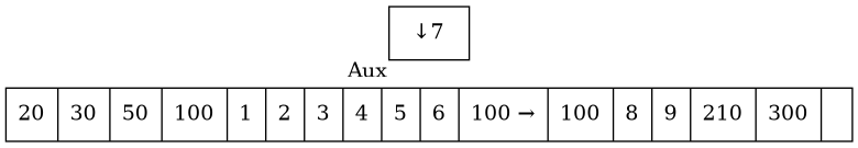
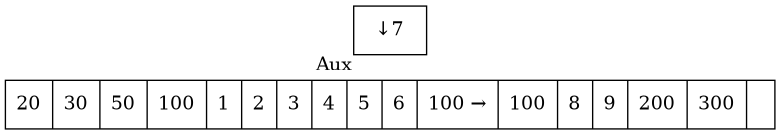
  digraph {
    rankdir=LR
    node [shape=record]
-   n1 [label="{ 20|30|50|100|1|2|3|4|5|6|100 → |100|8|9|210|300|}"]
+   n1 [label="{ 20|30|50|100|1|2|3|4|5|6|100 → |100|8|9|200|300|}"]
    n2 [label=" { ↓ 7}" xlabel=Aux]
  }
